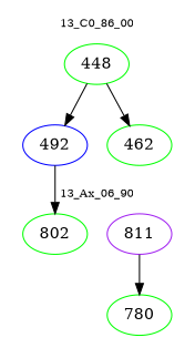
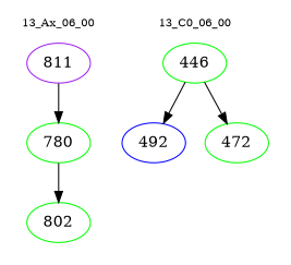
  digraph {
    node [color=green]
    edge [color=black]
    n1 [label=780]
    n2 [color=purple label=811]
    n3 [label=802]
-   n4 [label=448]
+   n4 [label=446]
    n5 [color=blue label=492]
-   n6 [label=462]
+   n6 [label=472]
    subgraph cluster_1 {
      color=white
      fontsize=10
-     label="13_Ax_06_90"
+     label="13_Ax_06_00"
      n1
      n2
      n3
    }
    subgraph cluster_2 {
      color=white
      fontsize=10
-     label="13_C0_86_00"
+     label="13_C0_06_00"
      n4
      n5
      n6
    }
-   n5 -> n3
+   n1 -> n3
    n2 -> n1
    n4 -> n5
    n4 -> n6
  }
